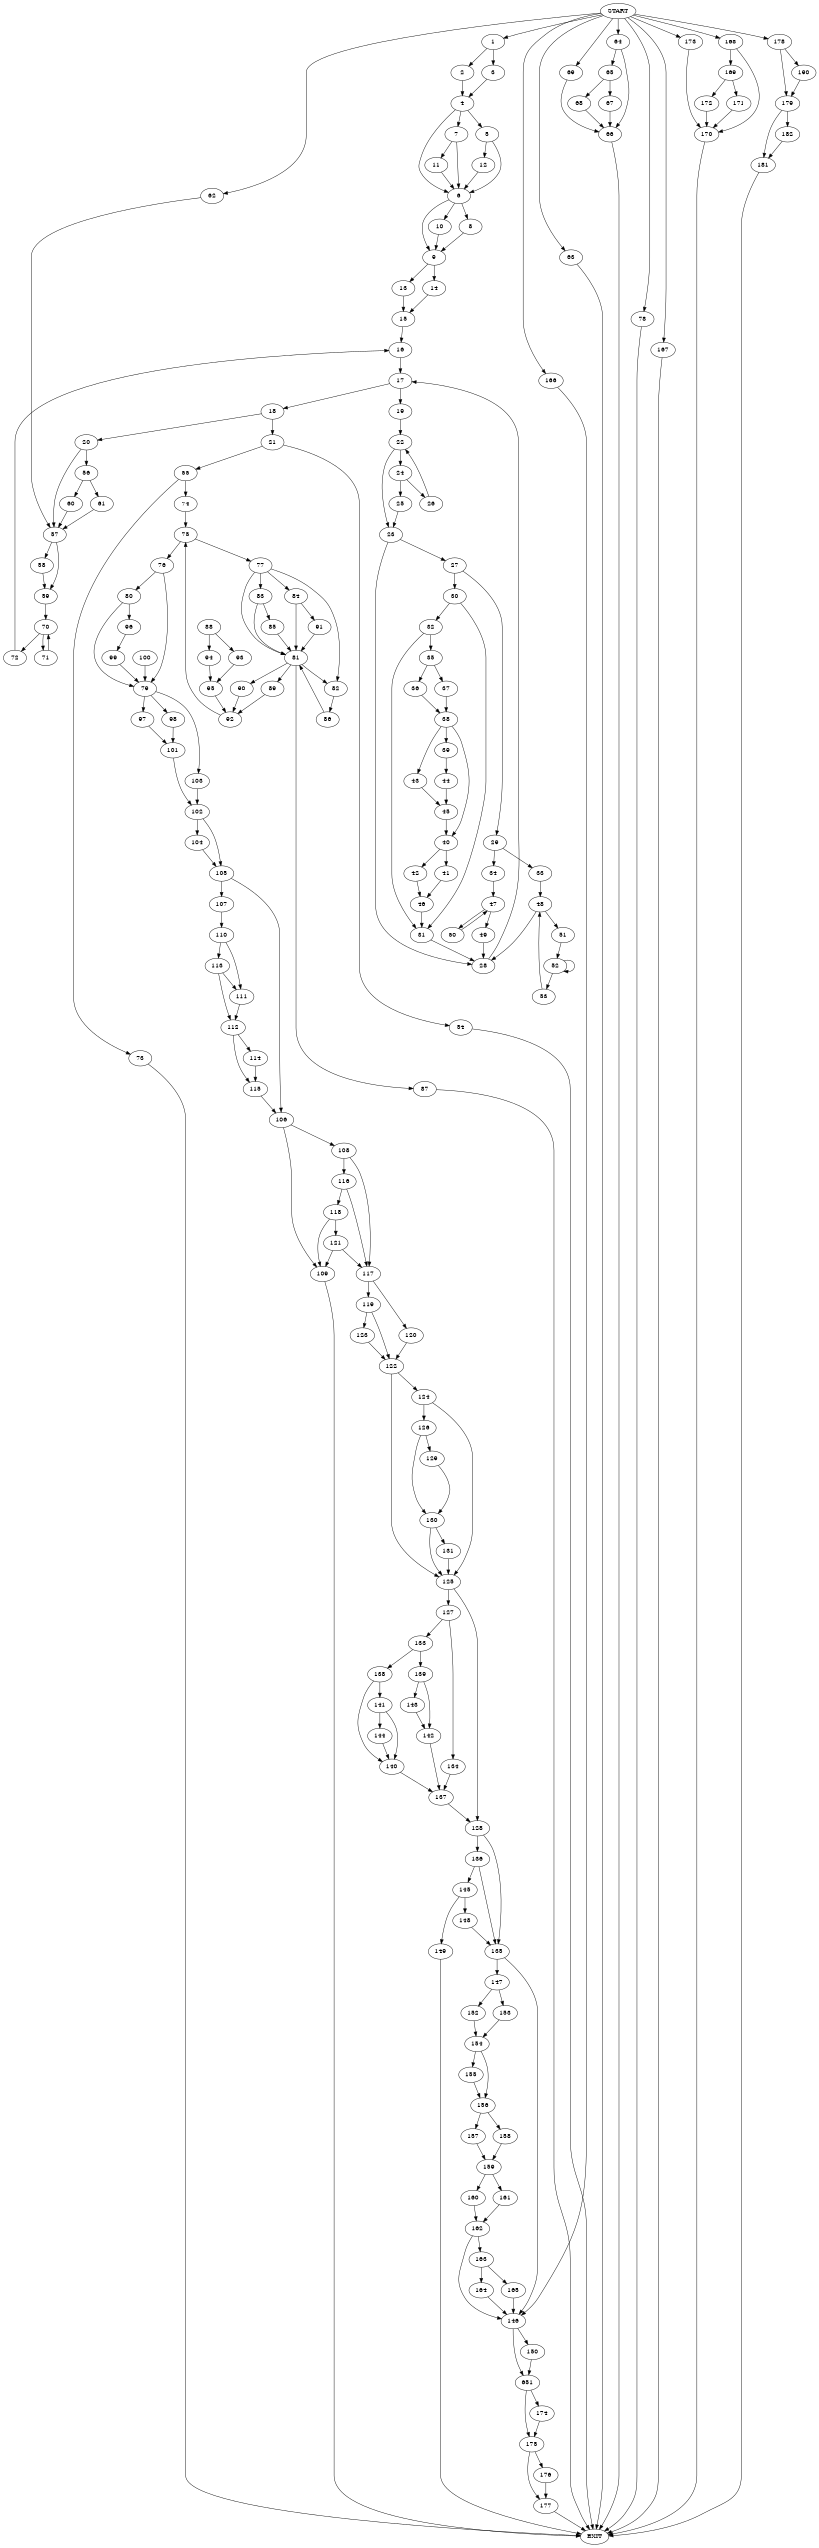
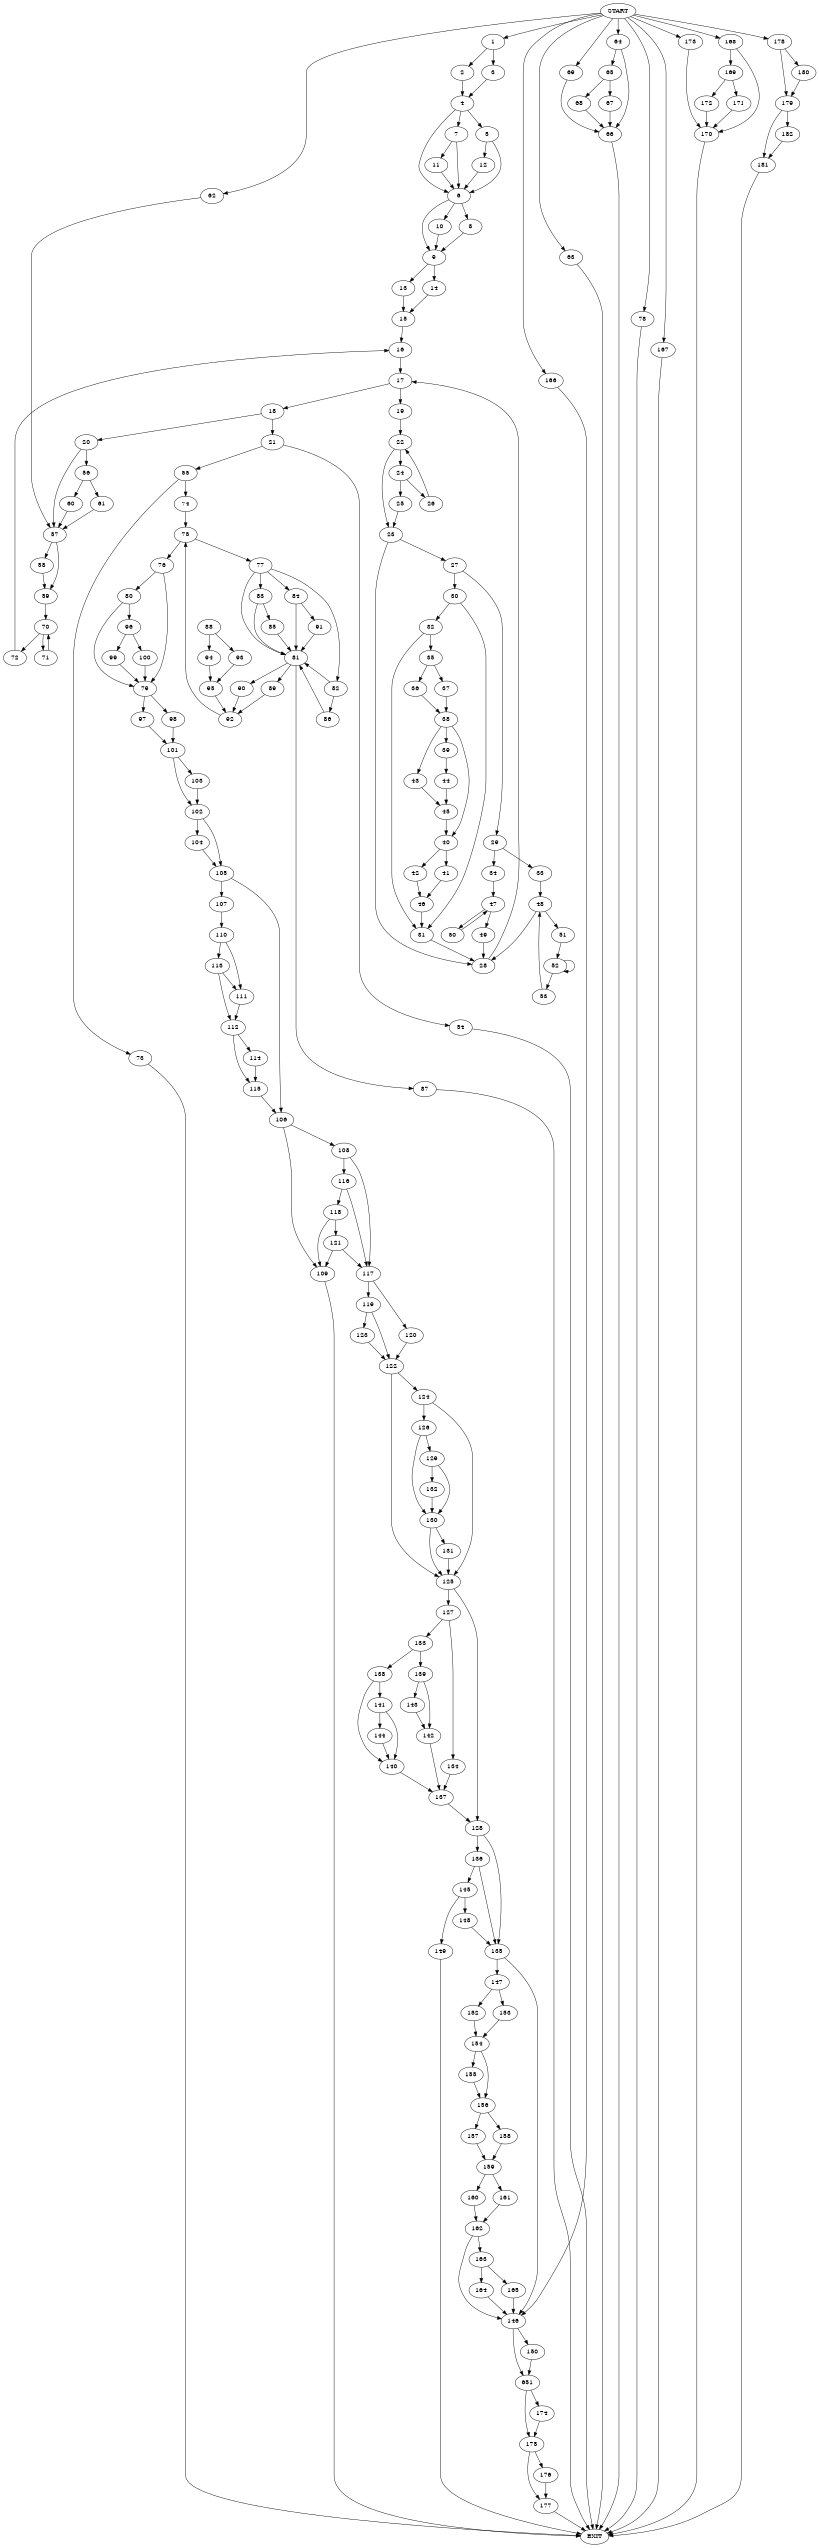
  digraph {
    n1 [label=START]
    1
    62
    63
    64
    69
    78
    166
    167
    168
    173
    178
    2
    3
    57
    n16 [label=EXIT]
    65
    66
    146
    169
    170
    179
-   180 [label=190]
+   180
    4
    5
    6
    7
    12
    8
    9
    10
    11
    13
    14
    15
    16
    17
    18
    19
    20
    21
    22
    56
    54
    55
    23
    24
    60
    61
    58
    59
    73
    74
    27
    28
    25
    26
    29
    30
    33
    34
    31
    32
    48
    47
    35
    36
    37
    51
    49
    50
    38
    39
    40
    43
    44
    41
    42
    45
    46
    52
    53
    75
    70
    71
    72
    67
    68
    76
    77
    79
    80
    81
    82
    83
    84
    97
    98
    96
    87
    89
    90
    86
    85
    91
    101
    99
    100
    88
    93
    94
    92
    95
    102
    103
    104
    105
    106
    107
    108
    109
    110
    116
    117
    111
    113
    112
    118
    119
    120
    114
    115
    121
    122
    123
    124
    125
    126
    127
    128
    129
    130
    133
    134
    135
    136
+   132
    131
    138
    139
    137
    147
    145
    140
    141
    142
    143
    150
    n159 [label=651]
    152
    153
    148
    149
    144
    174
    175
    154
    176
    177
    155
    156
    157
    158
    159
    160
    161
    162
    163
    164
    165
    171
    172
    181
    182
    n1 -> 1
    n1 -> 62
    n1 -> 63
    n1 -> 64
    n1 -> 69
    n1 -> 78
    n1 -> 166
    n1 -> 167
    n1 -> 168
    n1 -> 173
    n1 -> 178
    1 -> 2
    1 -> 3
    62 -> 57
    63 -> n16
    64 -> 65
    64 -> 66
    69 -> 66
    78 -> n16
    166 -> 146
    167 -> n16
    168 -> 169
    168 -> 170
    173 -> 170
    178 -> 179
    178 -> 180
    2 -> 4
    3 -> 4
    57 -> 58
    57 -> 59
    65 -> 67
    65 -> 68
    66 -> n16
    146 -> 150
    146 -> n159
    169 -> 171
    169 -> 172
    170 -> n16
    179 -> 181
    179 -> 182
    180 -> 179
    4 -> 5
    4 -> 6
    4 -> 7
    5 -> 6
    5 -> 12
    6 -> 8
    6 -> 9
    6 -> 10
    7 -> 6
    7 -> 11
    12 -> 6
    8 -> 9
    9 -> 13
    9 -> 14
    10 -> 9
    11 -> 6
    13 -> 15
    14 -> 15
    15 -> 16
    16 -> 17
    17 -> 18
    17 -> 19
    18 -> 20
    18 -> 21
    19 -> 22
    20 -> 57
    20 -> 56
    21 -> 54
    21 -> 55
    22 -> 23
    22 -> 24
    56 -> 60
    56 -> 61
    54 -> n16
    55 -> 73
    55 -> 74
    23 -> 27
    23 -> 28
    24 -> 25
    24 -> 26
    60 -> 57
    61 -> 57
    58 -> 59
    59 -> 70
    73 -> n16
    74 -> 75
    27 -> 29
    27 -> 30
    28 -> 17
    25 -> 23
    26 -> 22
    29 -> 33
    29 -> 34
    30 -> 31
    30 -> 32
    33 -> 48
    34 -> 47
    31 -> 28
    32 -> 31
    32 -> 35
    48 -> 28
    48 -> 51
    47 -> 49
    47 -> 50
    35 -> 36
    35 -> 37
    36 -> 38
    37 -> 38
    51 -> 52
    49 -> 28
    50 -> 47
    38 -> 39
    38 -> 40
    38 -> 43
    39 -> 44
    40 -> 41
    40 -> 42
    43 -> 45
    44 -> 45
    41 -> 46
    42 -> 46
    45 -> 40
    46 -> 31
    52 -> 52
    52 -> 53
    53 -> 48
    75 -> 76
    75 -> 77
    70 -> 71
    70 -> 72
    71 -> 70
    72 -> 16
    67 -> 66
    68 -> 66
    76 -> 79
    76 -> 80
    77 -> 81
    77 -> 82
    77 -> 83
    77 -> 84
    79 -> 97
    79 -> 98
    80 -> 79
    80 -> 96
    81 -> 87
    81 -> 89
    81 -> 90
-   81 -> 82
+   82 -> 81
    82 -> 86
    83 -> 81
    83 -> 85
    84 -> 81
    84 -> 91
    97 -> 101
    98 -> 101
    96 -> 99
+   96 -> 100
    87 -> n16
    89 -> 92
    90 -> 92
    86 -> 81
    85 -> 81
    91 -> 81
    101 -> 102
-   79 -> 103
+   101 -> 103
    99 -> 79
    100 -> 79
    88 -> 93
    88 -> 94
    93 -> 95
    94 -> 95
    92 -> 75
    95 -> 92
    102 -> 104
    102 -> 105
    103 -> 102
    104 -> 105
    105 -> 106
    105 -> 107
    106 -> 108
    106 -> 109
    107 -> 110
    108 -> 116
    108 -> 117
    109 -> n16
    110 -> 111
    110 -> 113
    116 -> 117
    116 -> 118
    117 -> 119
    117 -> 120
    111 -> 112
    113 -> 111
    113 -> 112
    112 -> 114
    112 -> 115
    118 -> 109
    118 -> 121
    119 -> 122
    119 -> 123
    120 -> 122
    114 -> 115
    115 -> 106
    121 -> 109
    121 -> 117
    122 -> 124
    122 -> 125
    123 -> 122
    124 -> 125
    124 -> 126
    125 -> 127
    125 -> 128
    126 -> 129
    126 -> 130
    127 -> 133
    127 -> 134
    128 -> 135
    128 -> 136
    129 -> 130
+   129 -> 132
    130 -> 125
    130 -> 131
    133 -> 138
    133 -> 139
    134 -> 137
    135 -> 146
    135 -> 147
    136 -> 135
    136 -> 145
+   132 -> 130
    131 -> 125
    138 -> 140
    138 -> 141
    139 -> 142
    139 -> 143
    137 -> 128
    147 -> 152
    147 -> 153
    145 -> 148
    145 -> 149
    140 -> 137
    141 -> 140
    141 -> 144
    142 -> 137
    143 -> 142
    150 -> n159
    n159 -> 174
    n159 -> 175
    152 -> 154
    153 -> 154
    148 -> 135
    149 -> n16
    144 -> 140
    174 -> 175
    175 -> 176
    175 -> 177
    154 -> 155
    154 -> 156
    176 -> 177
    177 -> n16
    155 -> 156
    156 -> 157
    156 -> 158
    157 -> 159
    158 -> 159
    159 -> 160
    159 -> 161
    160 -> 162
    161 -> 162
    162 -> 146
    162 -> 163
    163 -> 164
    163 -> 165
    164 -> 146
    165 -> 146
    171 -> 170
    172 -> 170
    181 -> n16
    182 -> 181
  }
